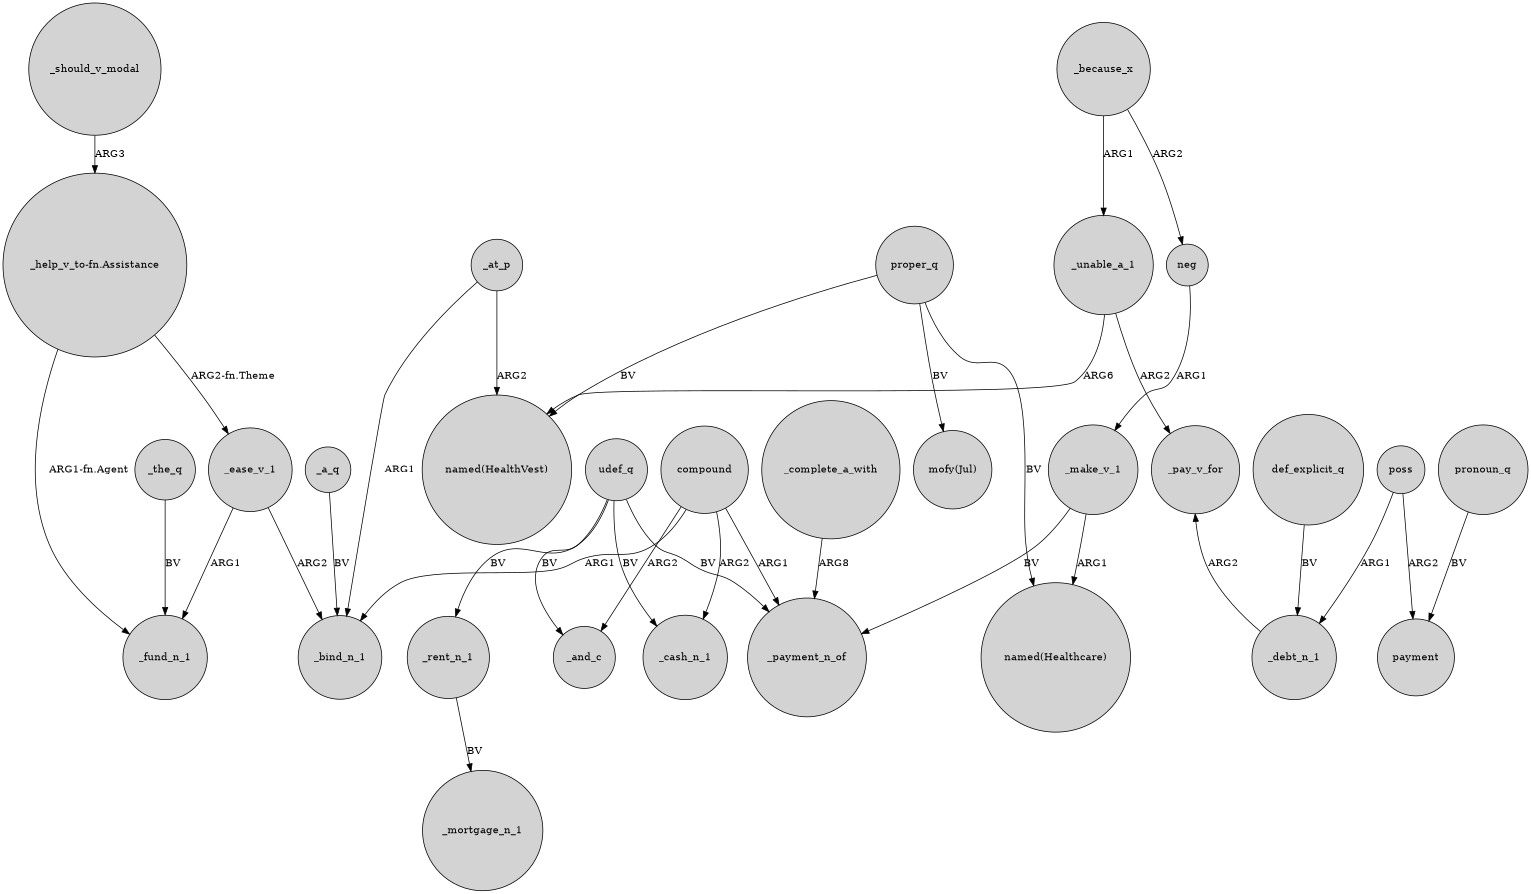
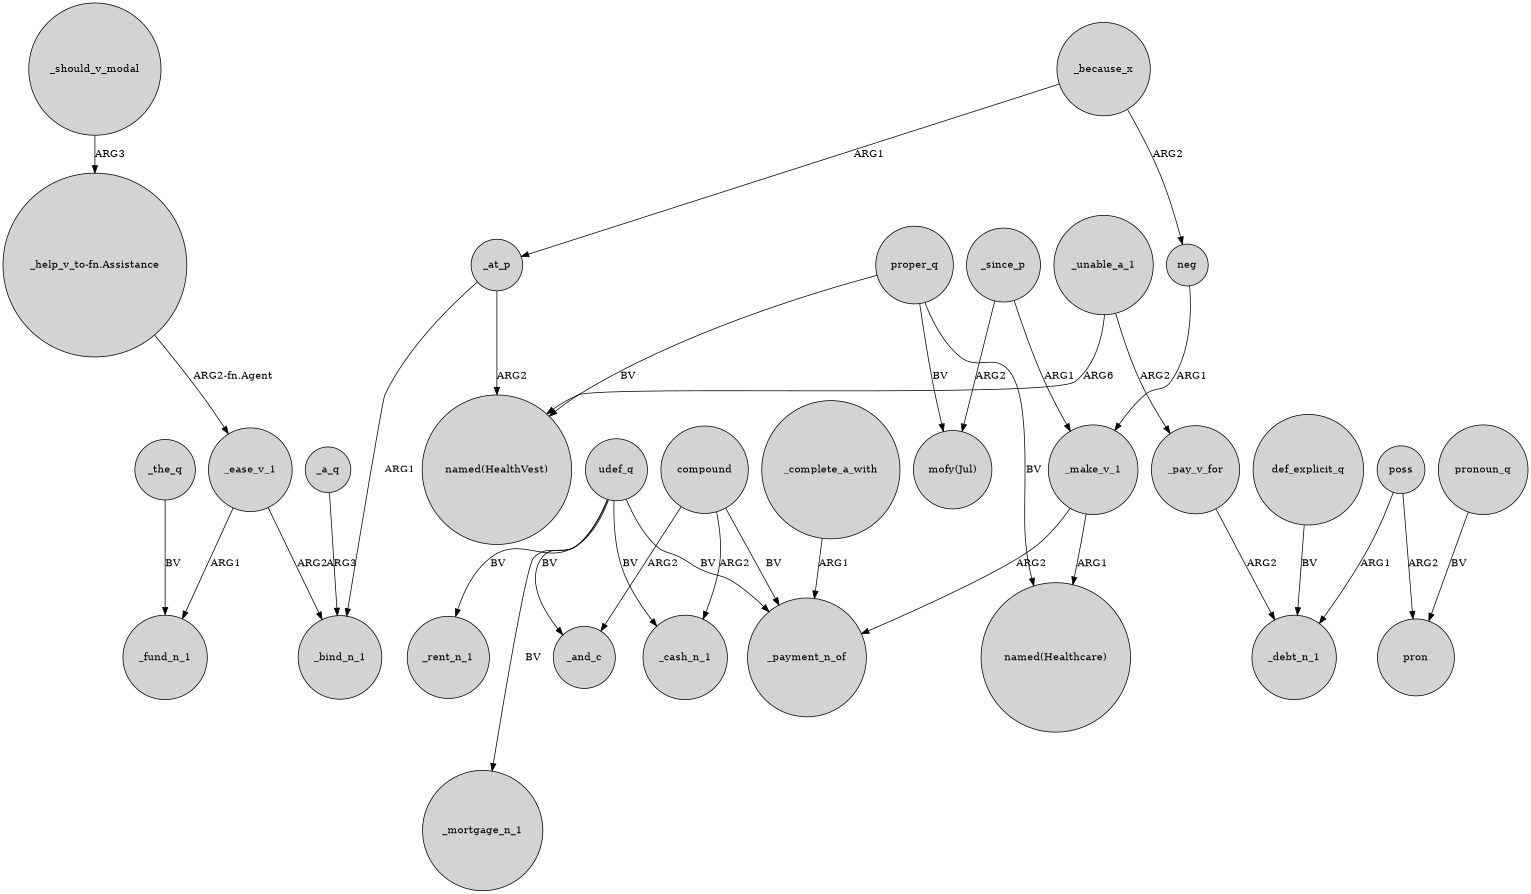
  digraph {
    node [shape=circle style=filled]
    _ease_v_1
    _fund_n_1
    _bind_n_1
    neg
    _make_v_1
    _payment_n_of
    "named(Healthcare)"
    udef_q
    _rent_n_1
    _mortgage_n_1
    _cash_n_1
    _and_c
    proper_q
    "mofy(Jul)"
    "named(HealthVest)"
    _at_p
    compound
    _unable_a_1
    _pay_v_for
    _debt_n_1
    poss
-   pron [label=payment]
+   pron
    _a_q
    "_help_v_to-fn.Assistance"
    _complete_a_with
    _the_q
    _because_x
    def_explicit_q
    pronoun_q
+   _since_p
    _should_v_modal
    _ease_v_1 -> _fund_n_1 [label=ARG1]
    _ease_v_1 -> _bind_n_1 [label=ARG2]
    neg -> _make_v_1 [label=ARG1]
-   _make_v_1 -> _payment_n_of [label=BV]
+   _make_v_1 -> _payment_n_of [label=ARG2]
    _make_v_1 -> "named(Healthcare)" [label=ARG1]
    udef_q -> _payment_n_of [label=BV]
    udef_q -> _rent_n_1 [label=BV]
-   _rent_n_1 -> _mortgage_n_1 [label=BV]
+   udef_q -> _mortgage_n_1 [label=BV]
    udef_q -> _cash_n_1 [label=BV]
    udef_q -> _and_c [label=BV]
    proper_q -> "named(Healthcare)" [label=BV]
    proper_q -> "mofy(Jul)" [label=BV]
    proper_q -> "named(HealthVest)" [label=BV]
    _at_p -> _bind_n_1 [label=ARG1]
    _at_p -> "named(HealthVest)" [label=ARG2]
-   compound -> _bind_n_1 [label=ARG1]
-   compound -> _payment_n_of [label=ARG1]
+   compound -> _payment_n_of [label=BV]
    compound -> _cash_n_1 [label=ARG2]
    compound -> _and_c [label=ARG2]
    _unable_a_1 -> "named(HealthVest)" [label=ARG6]
    _unable_a_1 -> _pay_v_for [label=ARG2]
-   _debt_n_1 -> _pay_v_for [label=ARG2]
+   _pay_v_for -> _debt_n_1 [label=ARG2]
    poss -> _debt_n_1 [label=ARG1]
    poss -> pron [label=ARG2]
-   _a_q -> _bind_n_1 [label=BV]
-   "_help_v_to-fn.Assistance" -> _ease_v_1 [label="ARG2-fn.Theme"]
-   "_help_v_to-fn.Assistance" -> _fund_n_1 [label="ARG1-fn.Agent"]
-   _complete_a_with -> _payment_n_of [label=ARG8]
+   _a_q -> _bind_n_1 [label=ARG3]
+   "_help_v_to-fn.Assistance" -> _ease_v_1 [label="ARG2-fn.Agent"]
+   _complete_a_with -> _payment_n_of [label=ARG1]
    _the_q -> _fund_n_1 [label=BV]
    _because_x -> neg [label=ARG2]
-   _because_x -> _unable_a_1 [label=ARG1]
+   _because_x -> _at_p [label=ARG1]
    def_explicit_q -> _debt_n_1 [label=BV]
    pronoun_q -> pron [label=BV]
+   _since_p -> _make_v_1 [label=ARG1]
+   _since_p -> "mofy(Jul)" [label=ARG2]
    _should_v_modal -> "_help_v_to-fn.Assistance" [label=ARG3]
  }
